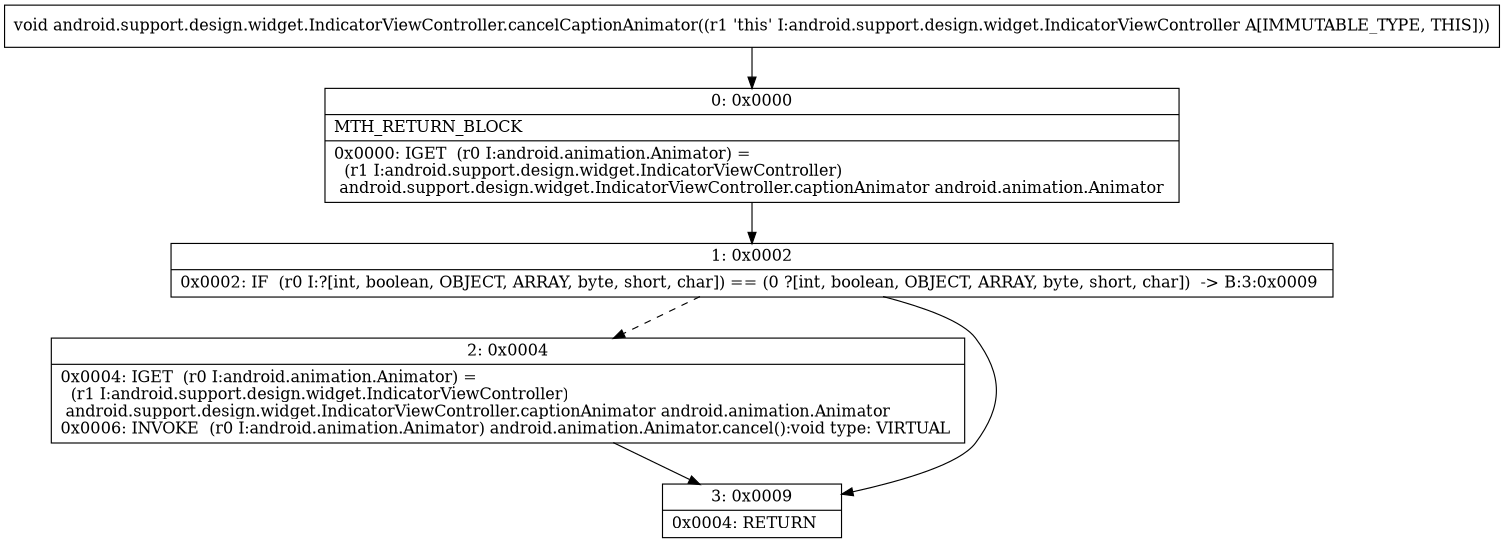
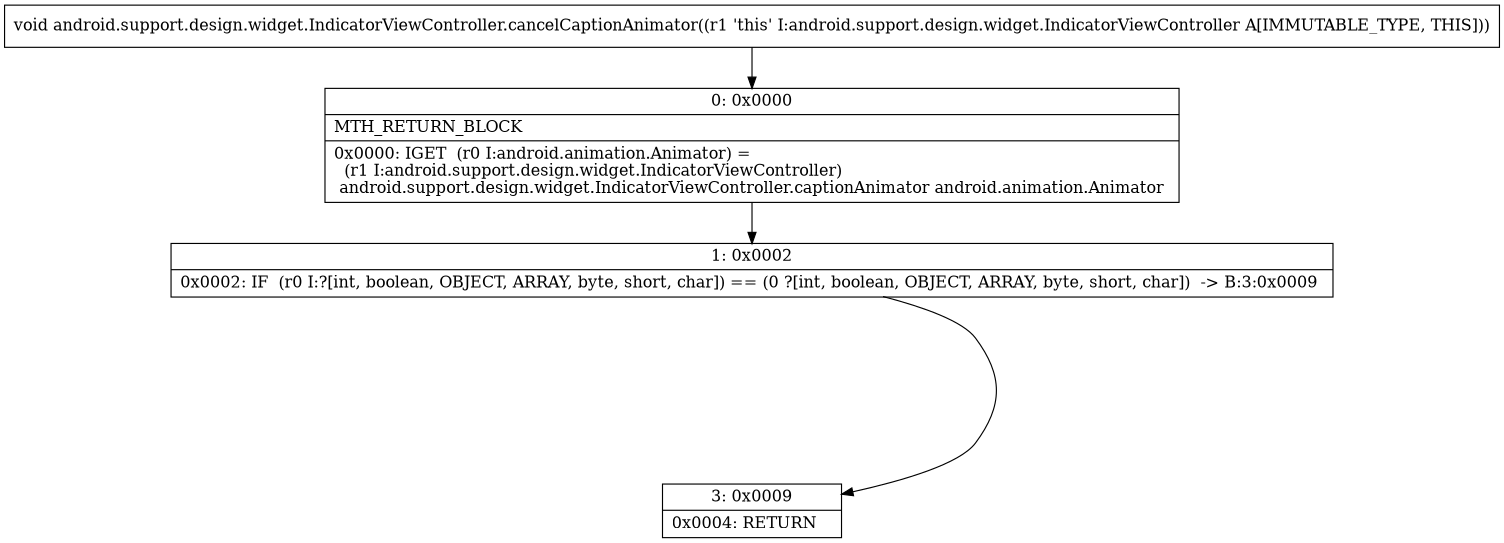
  digraph {
    node [shape=record]
    n1 [label="{0\:\ 0x0000|MTH_RETURN_BLOCK\l|0x0000: IGET  (r0 I:android.animation.Animator) = \l  (r1 I:android.support.design.widget.IndicatorViewController)\l android.support.design.widget.IndicatorViewController.captionAnimator android.animation.Animator \l}"]
    n2 [label="{1\:\ 0x0002|0x0002: IF  (r0 I:?[int, boolean, OBJECT, ARRAY, byte, short, char]) == (0 ?[int, boolean, OBJECT, ARRAY, byte, short, char])  \-\> B:3:0x0009 \l}"]
-   n3 [label="{2\:\ 0x0004|0x0004: IGET  (r0 I:android.animation.Animator) = \l  (r1 I:android.support.design.widget.IndicatorViewController)\l android.support.design.widget.IndicatorViewController.captionAnimator android.animation.Animator \l0x0006: INVOKE  (r0 I:android.animation.Animator) android.animation.Animator.cancel():void type: VIRTUAL \l}"]
    n4 [label="{3\:\ 0x0009|0x0004: RETURN   \l}"]
    n5 [label="{void android.support.design.widget.IndicatorViewController.cancelCaptionAnimator((r1 'this' I:android.support.design.widget.IndicatorViewController A[IMMUTABLE_TYPE, THIS])) }"]
    n1 -> n2
-   n2 -> n3 [style=dashed]
    n2 -> n4
-   n3 -> n4
    n5 -> n1
  }
